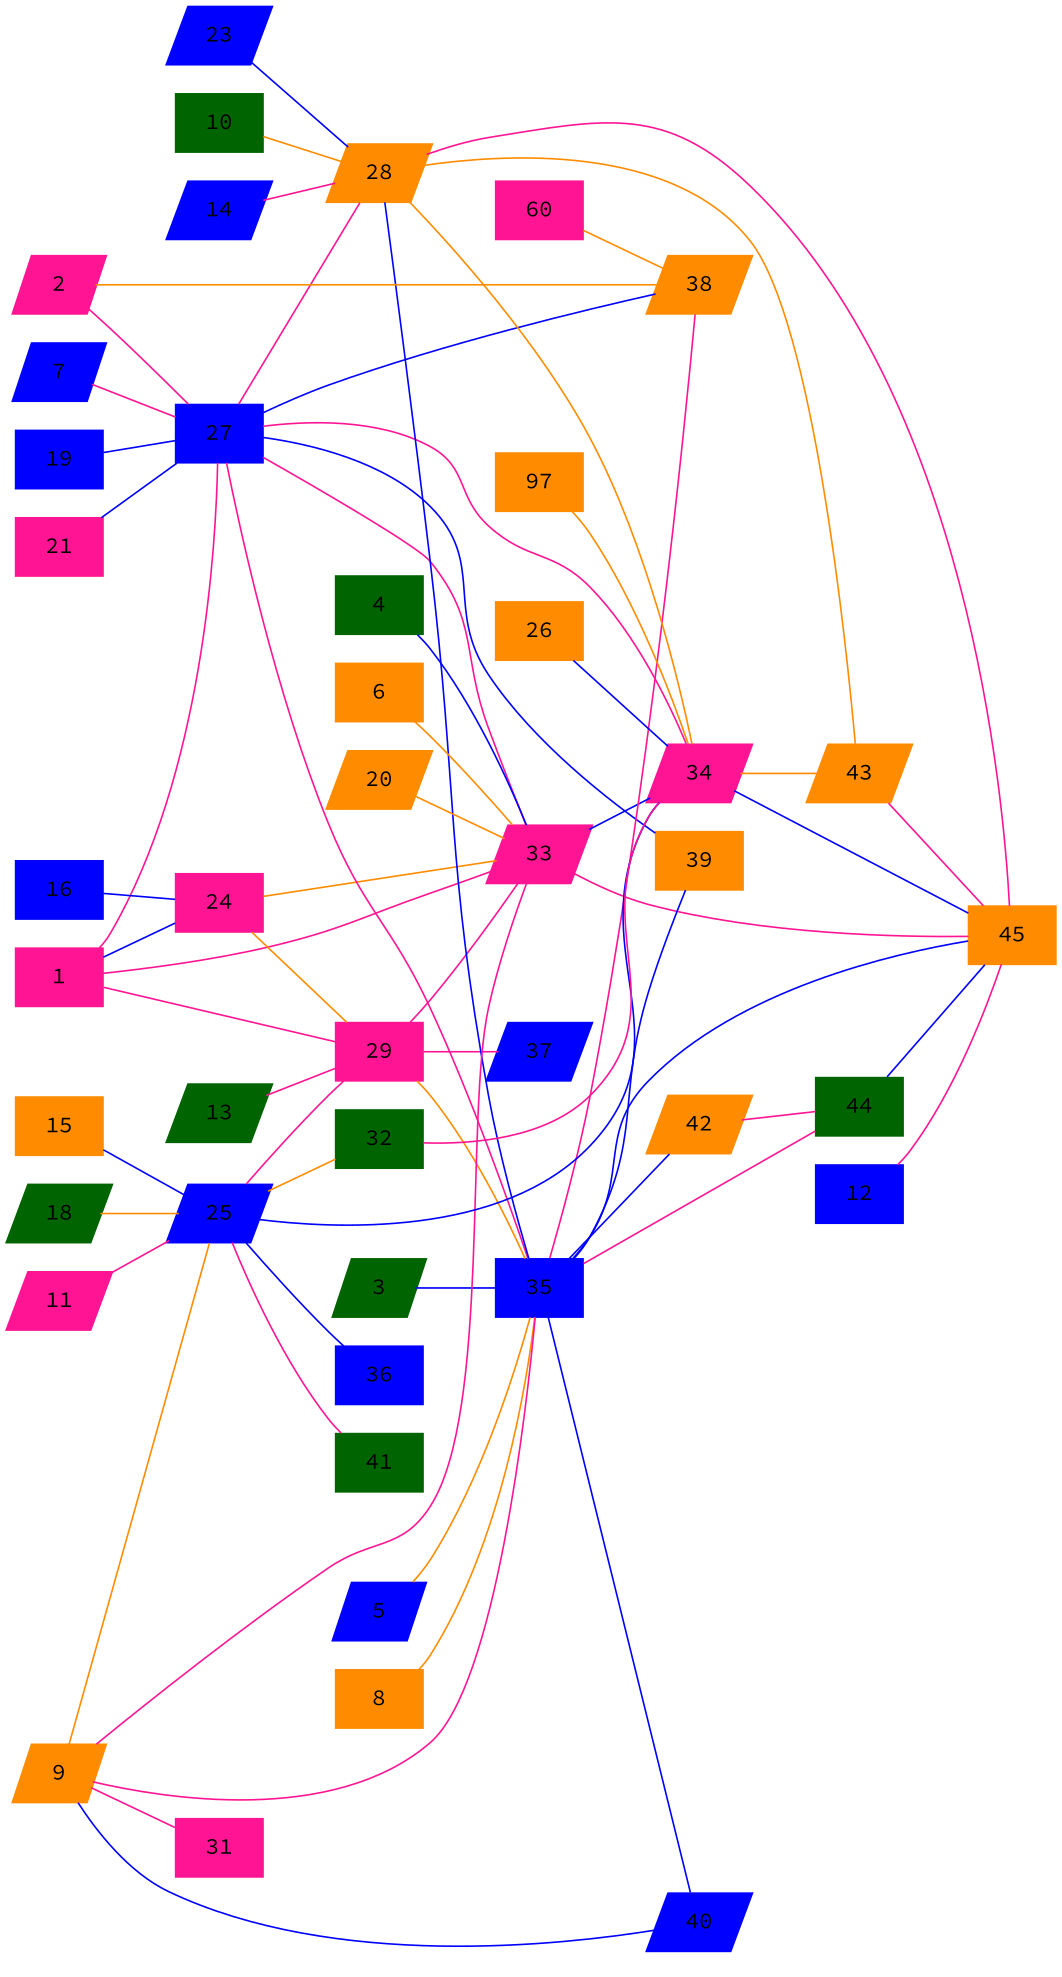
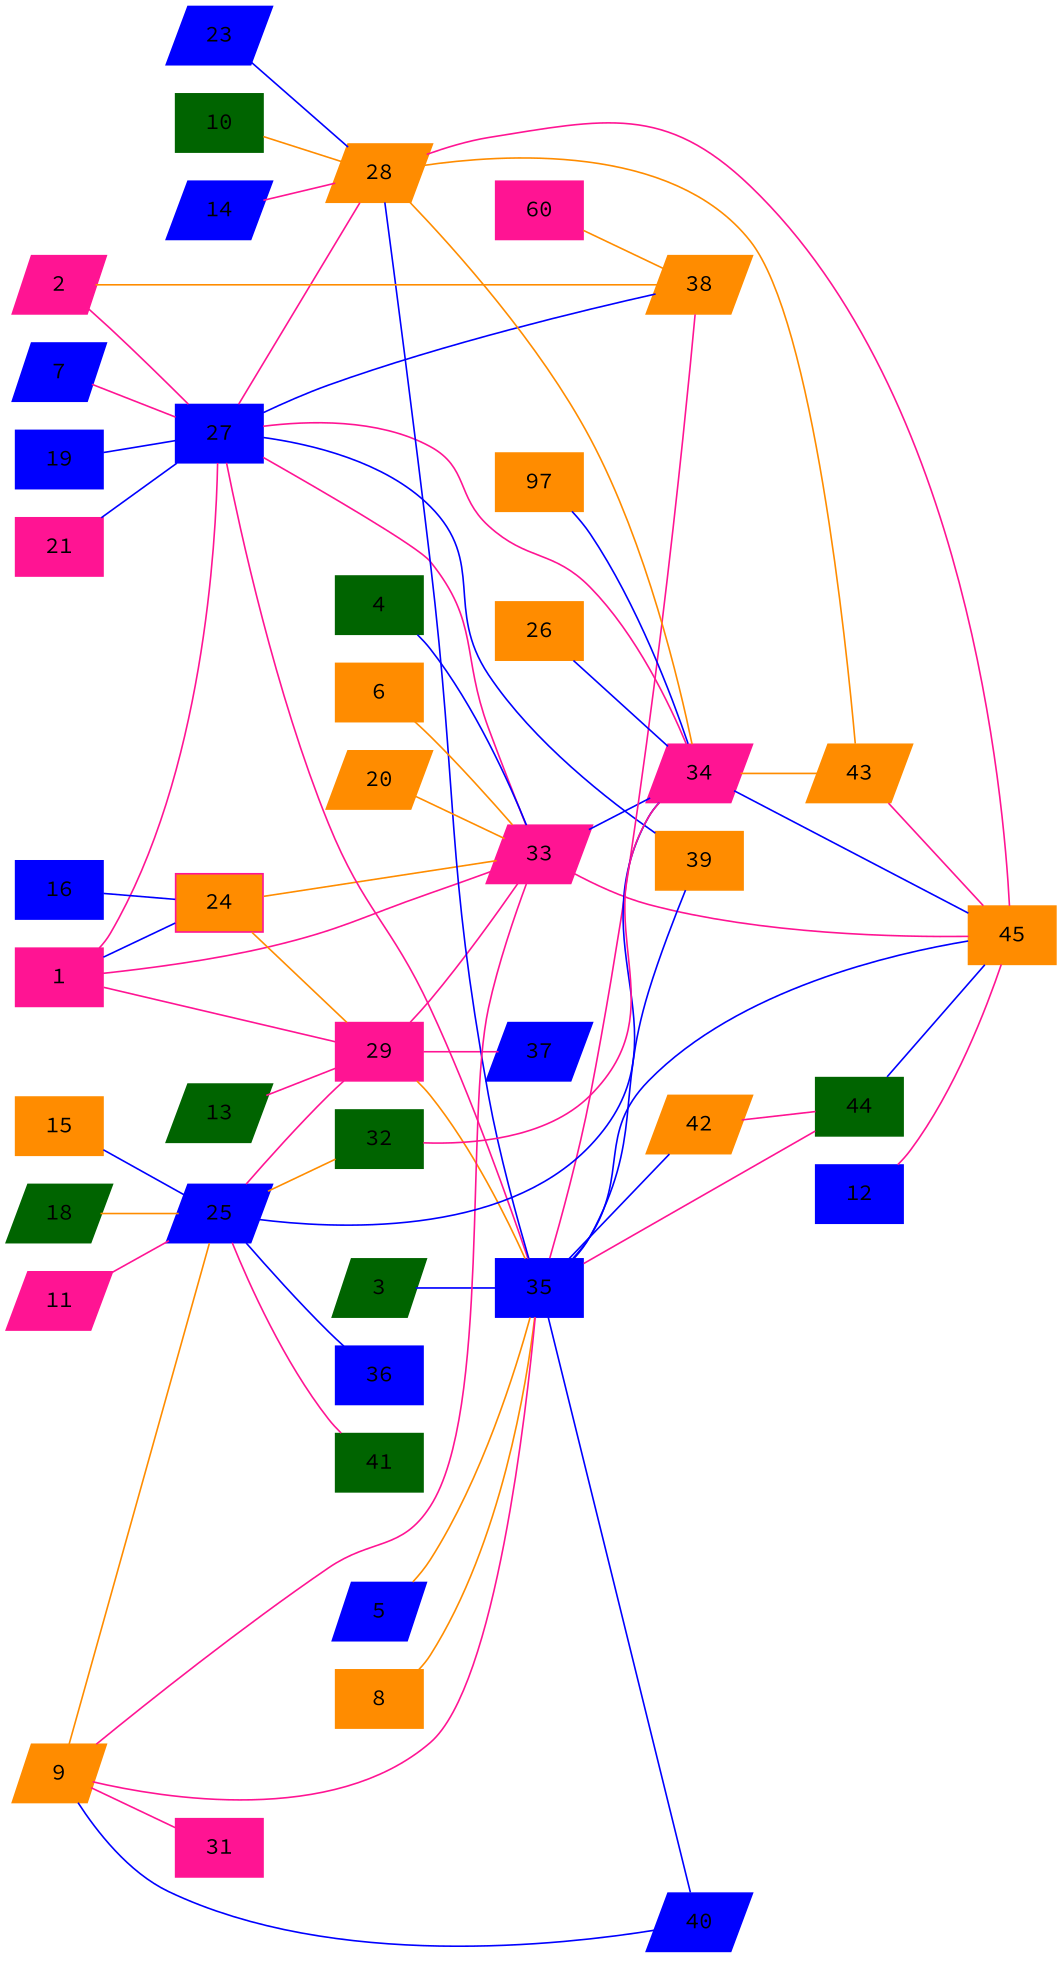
  graph {
    fontname="Source Code Pro"
    rankdir=LR
    node [color=blue fontname="Source Code Pro" shape=box style=filled]
    edge [color=deeppink fontname="Source Code Pro" weight=1.0]
    1 [color=deeppink]
-   24 [color=deeppink]
+   24 [color=deeppink fillcolor=darkorange]
    27
    29 [color=deeppink]
    33 [color=deeppink shape=parallelogram]
    38 [color=darkorange shape=parallelogram]
    35
    28 [color=darkorange shape=parallelogram]
    34 [color=deeppink shape=parallelogram]
    39 [color=darkorange]
    37 [shape=parallelogram]
    45 [color=darkorange]
    2 [color=deeppink shape=parallelogram]
    3 [color=darkgreen shape=parallelogram]
    40 [shape=parallelogram]
    42 [color=darkorange shape=parallelogram]
    44 [color=darkgreen]
    4 [color=darkgreen]
    5 [shape=parallelogram]
    6 [color=darkorange]
    7 [shape=parallelogram]
    8 [color=darkorange]
    9 [color=darkorange shape=parallelogram]
    25 [shape=parallelogram]
    31 [color=deeppink]
    32 [color=darkgreen]
    36
    41 [color=darkgreen]
    10 [color=darkgreen]
    43 [color=darkorange shape=parallelogram]
    11 [color=deeppink shape=parallelogram]
    12
    13 [color=darkgreen shape=parallelogram]
    14 [shape=parallelogram]
    15 [color=darkorange]
    16
    n37 [color=darkorange label=97]
    18 [color=darkgreen shape=parallelogram]
    19
    20 [color=darkorange shape=parallelogram]
    21 [color=deeppink]
    23 [shape=parallelogram]
    26 [color=darkorange]
    n44 [color=deeppink label=60]
    1 -- 24 [color=blue]
    1 -- 27
    1 -- 29
    1 -- 33
    24 -- 29 [color=darkorange]
    24 -- 33 [color=darkorange]
    27 -- 33
    27 -- 38 [color=blue]
    27 -- 35
    27 -- 28
    27 -- 34
    27 -- 39 [color=blue]
    29 -- 33
    29 -- 35 [color=darkorange]
    29 -- 37
    33 -- 34 [color=blue]
    33 -- 45
    35 -- 38
    35 -- 39 [color=blue]
    35 -- 45 [color=blue]
    35 -- 40 [color=blue]
    35 -- 42 [color=blue]
    35 -- 44
    28 -- 35 [color=blue]
    28 -- 34 [color=darkorange]
    28 -- 45
    28 -- 43 [color=darkorange]
    34 -- 45 [color=blue]
    34 -- 43 [color=darkorange]
    2 -- 27 [weight=2.0]
    2 -- 38 [color=darkorange weight=2.0]
    3 -- 35 [color=blue]
    42 -- 44
    44 -- 45 [color=blue]
    4 -- 33 [color=blue]
    5 -- 35 [color=darkorange]
    6 -- 33 [color=darkorange]
    7 -- 27
    8 -- 35 [color=darkorange]
    9 -- 33
    9 -- 35 [weight=2.0]
    9 -- 40 [color=blue weight=2.0]
    9 -- 25 [color=darkorange weight=2.0]
    9 -- 31
    25 -- 29
    25 -- 34 [color=blue weight=2.0]
    25 -- 32 [color=darkorange weight=2.0]
    25 -- 36 [color=blue]
    25 -- 41
    32 -- 34
    10 -- 28 [color=darkorange]
    43 -- 45
    11 -- 25
    12 -- 45
    13 -- 29
    14 -- 28
    15 -- 25 [color=blue]
    16 -- 24 [color=blue]
-   n37 -- 34 [color=darkorange]
+   n37 -- 34 [color=blue]
    18 -- 25 [color=darkorange]
    19 -- 27 [color=blue]
    20 -- 33 [color=darkorange]
    21 -- 27 [color=blue]
    23 -- 28 [color=blue]
    26 -- 34 [color=blue]
    n44 -- 38 [color=darkorange]
  }
